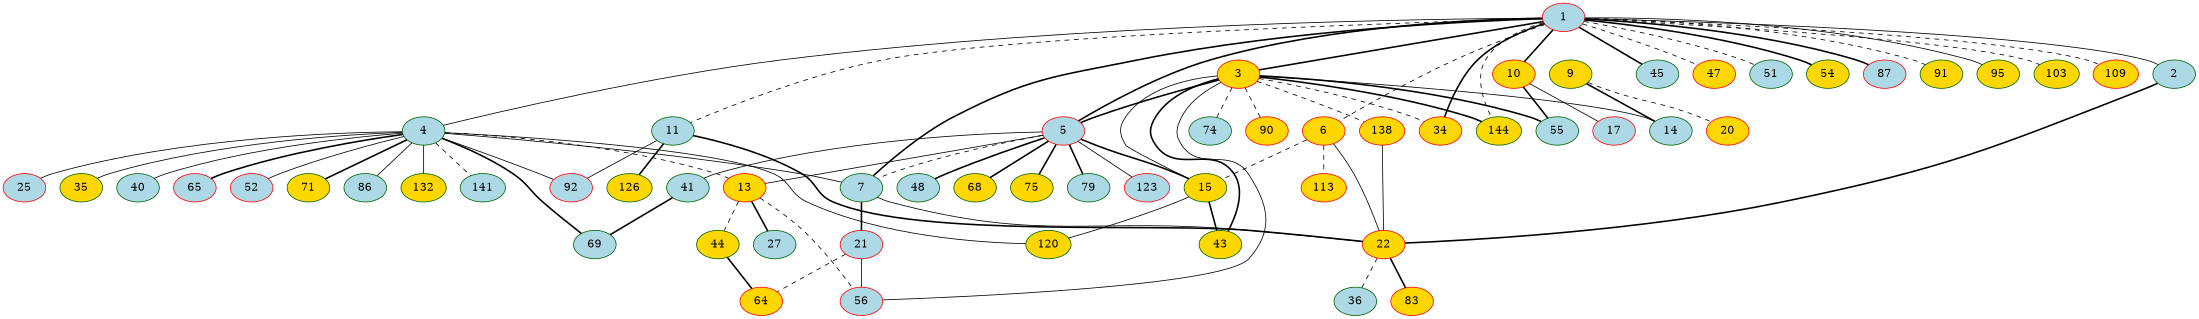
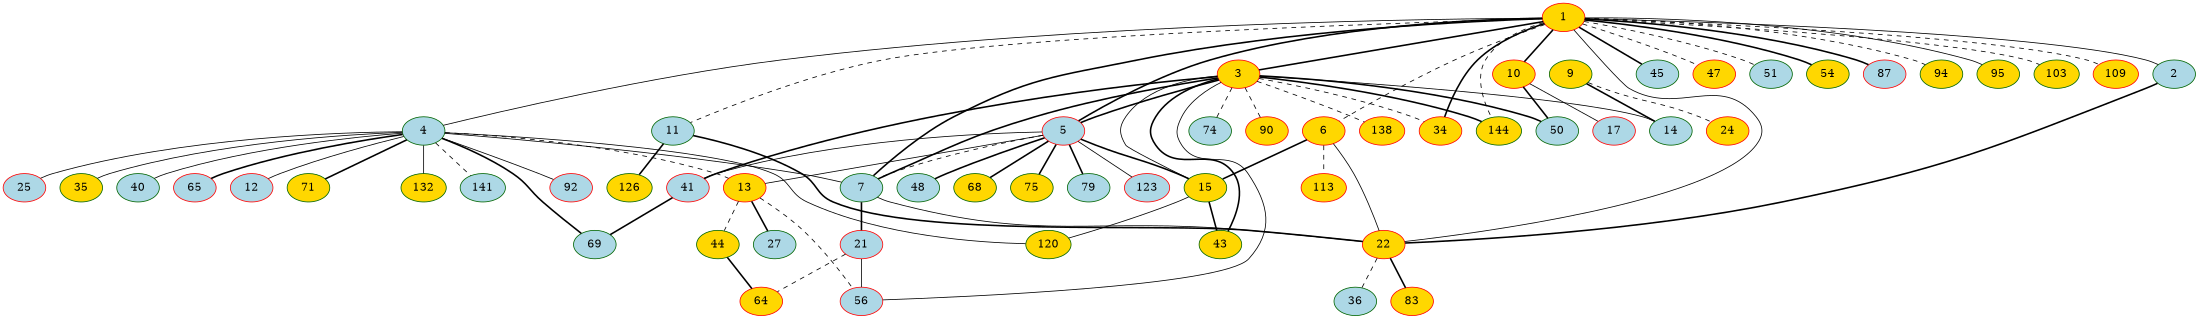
  graph {
    node [color=darkgreen fillcolor=gold style=filled]
    edge [style=bold]
-   1 [color=red fillcolor=lightblue super="+39+37"]
+   1 [color=red super="+39+37"]
    2 [fillcolor=lightblue]
    3 [color=red super="+8"]
    4 [fillcolor=lightblue super="+31+26"]
    5 [color=red fillcolor=lightblue super="+73+30+19+57"]
    6 [color=red super="+55+33+93+16"]
    7 [fillcolor=lightblue super="+101+99+76"]
    10 [color=red]
    11 [fillcolor=lightblue super="+85+32+29+124+135+62+24"]
    22 [color=red super="+60+61+88+49+28+133+23"]
    34 [color=red]
    45 [fillcolor=lightblue]
    47 [color=red]
    51 [fillcolor=lightblue]
    54
    87 [color=red fillcolor=lightblue super="+147"]
-   91
+   91 [label=94]
    95
    103
    109 [color=red]
    144
    14 [fillcolor=lightblue super="+89"]
    15 [super="+84+111+104+46"]
-   41 [fillcolor=lightblue super="+96"]
+   41 [color=red fillcolor=lightblue super="+96"]
    43 [super="+107+140"]
-   50 [fillcolor=lightblue super="+128" label=55]
+   50 [fillcolor=lightblue super="+128"]
    56 [color=red fillcolor=lightblue super="+98"]
    74 [fillcolor=lightblue super="+142"]
    90 [color=red]
    138 [color=red]
-   12 [color=red fillcolor=lightblue label=52]
+   12 [color=red fillcolor=lightblue]
    13 [color=red super="+114+97+18+82"]
    25 [color=red fillcolor=lightblue]
    35 [super="+58+139"]
    40 [fillcolor=lightblue]
    65 [color=red fillcolor=lightblue]
    69 [fillcolor=lightblue super="+102"]
    71
-   86 [fillcolor=lightblue]
    92 [color=red fillcolor=lightblue super="+127"]
    120
    132
    141 [fillcolor=lightblue]
    48 [fillcolor=lightblue]
    68
    75
    79 [fillcolor=lightblue]
    123 [color=red fillcolor=lightblue]
    113 [color=red]
    21 [color=red fillcolor=lightblue]
    9 [super="+116+131+77+67"]
-   20 [color=red]
+   20 [color=red label=24]
    17 [color=red fillcolor=lightblue]
    126
    36 [fillcolor=lightblue super="+80"]
    83 [color=red super="+115"]
    27 [fillcolor=lightblue]
    44 [super="+53"]
    64 [color=red super="+134+129+105"]
    1 -- 2 [style=solid]
    1 -- 3
    1 -- 4 [style=solid]
    1 -- 5 [weight=2]
    1 -- 6 [style=dashed]
    1 -- 7 [weight=2]
    1 -- 10
    1 -- 11 [style=dashed]
-   138 -- 22 [style=solid]
+   1 -- 22 [style=solid]
    1 -- 34
    1 -- 45
    1 -- 47 [style=dashed]
    1 -- 51 [style=dashed]
    1 -- 54
    1 -- 87
    1 -- 91 [style=dashed]
    1 -- 95 [style=solid]
    1 -- 103 [style=dashed]
    1 -- 109 [style=dashed]
    1 -- 144 [style=dashed]
    2 -- 22
    3 -- 5
+   3 -- 7
    3 -- 34 [style=dashed]
    3 -- 144
    3 -- 14 [style=solid]
    3 -- 15 [style=solid]
+   3 -- 41
    3 -- 43
    3 -- 50
    3 -- 56 [style=solid]
    3 -- 74 [style=dashed]
    3 -- 90 [style=dashed]
    3 -- 138 [style=dashed]
    4 -- 7 [style=solid]
    4 -- 12 [style=solid]
    4 -- 13 [style=dashed]
    4 -- 25 [style=solid]
    4 -- 35 [style=solid]
    4 -- 40 [style=solid]
    4 -- 65
    4 -- 69
    4 -- 71
-   4 -- 86 [style=solid]
    4 -- 92 [style=solid]
    4 -- 120 [style=solid]
    4 -- 132 [style=solid]
    4 -- 141 [style=dashed]
    5 -- 7 [style=dashed]
    5 -- 15 [weight=2]
    5 -- 41 [style=solid]
    5 -- 13 [style=solid]
    5 -- 48
    5 -- 68
    5 -- 75
    5 -- 79
    5 -- 123 [style=solid]
    6 -- 22 [style=solid]
-   6 -- 15 [style=dashed]
+   6 -- 15
    6 -- 113 [style=dashed]
    7 -- 22 [style=solid]
    7 -- 21
    10 -- 50
    10 -- 17 [style=solid]
    11 -- 22
-   11 -- 92 [style=solid]
    11 -- 126
    22 -- 36 [style=dashed]
    22 -- 83
    15 -- 43
    15 -- 120 [style=solid]
    41 -- 69
    13 -- 56 [style=dashed]
    13 -- 27
    13 -- 44 [style=dashed]
    21 -- 56 [style=solid]
    21 -- 64 [style=dashed]
    9 -- 14
    9 -- 20 [style=dashed]
    44 -- 64
  }
